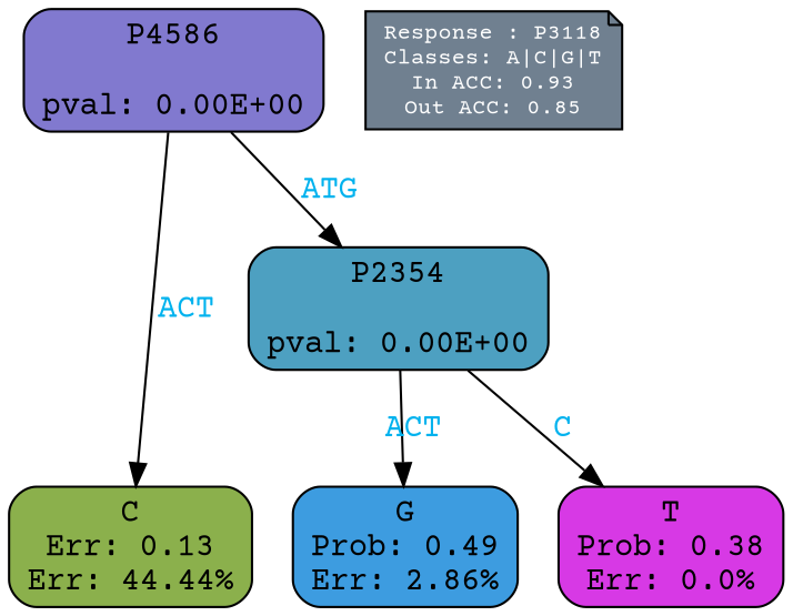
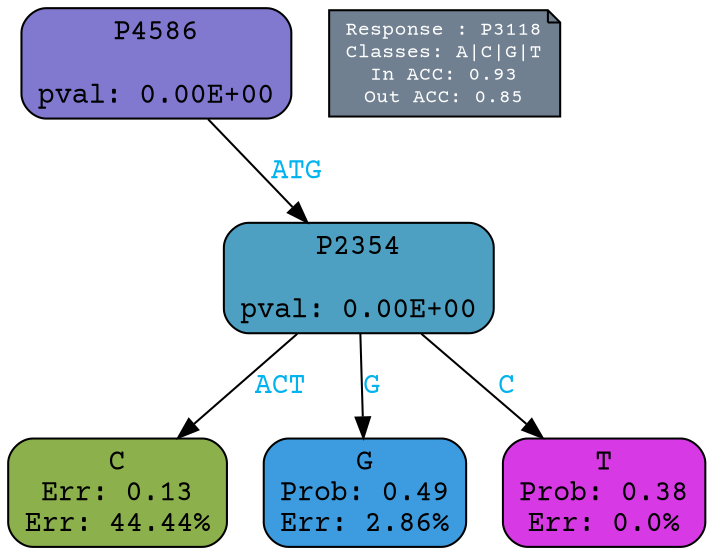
  digraph {
    fontname="Courier Prime"
    ranksep=equally
    splines=polylines
    node [color=black fontname="Courier Prime" shape=box style="filled, rounded"]
    edge [fontcolor=deepskyblue2 fontname="Courier Prime"]
    n1 [fillcolor="#8bb04c" label="C\nErr: 0.13\nErr: 44.44%"]
    n2 [fillcolor="#3d9ce0" label="G\nProb: 0.49\nErr: 2.86%"]
    n3 [fillcolor="#d739e5" label="T\nProb: 0.38\nErr: 0.0%"]
    n4 [align=left fillcolor=slategray fontcolor=white fontsize=10 label="Response : P3118\nClasses: A|C|G|T\nIn ACC: 0.93\nOut ACC: 0.85\n" shape=note style=filled]
    n5 [fillcolor="#8179cf" label="P4586\n\npval: 0.00E+00"]
    n6 [fillcolor="#4da0c1" label="P2354\n\npval: 0.00E+00"]
    subgraph sub_1 {
      rank=same
      n1
      n2
      n3
    }
    subgraph sub_2 {
      rank=same
      n4
      n5
    }
    n5 -> n6 [label=ATG]
-   n5 -> n1 [label=ACT]
-   n6 -> n2 [label=ACT]
+   n6 -> n1 [label=ACT]
+   n6 -> n2 [label=G]
    n6 -> n3 [label=C]
  }
